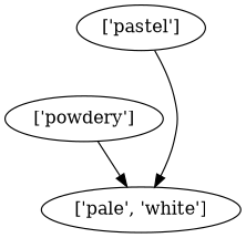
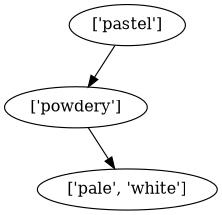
  strict digraph {
    "['powdery']"
    "['pale', 'white']"
    "['pastel']"
    "['powdery']" -> "['pale', 'white']"
-   "['pastel']" -> "['pale', 'white']"
+   "['pastel']" -> "['powdery']"
  }
